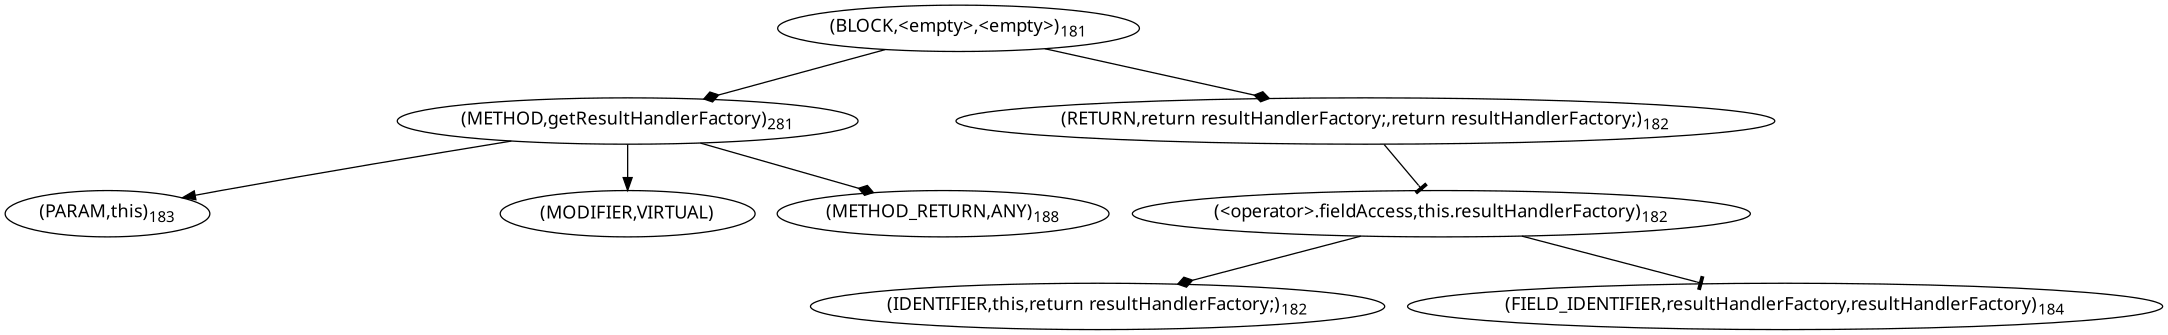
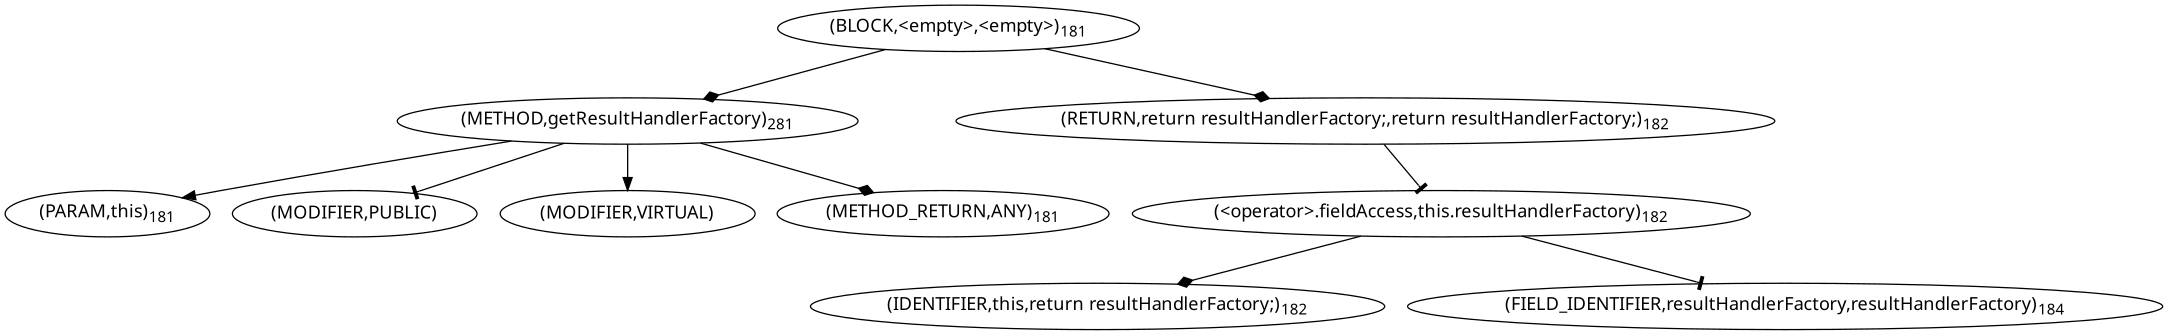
  digraph {
    fontname="Noto Sans"
    node [fontname="Noto Sans"]
    edge [arrowhead=diamond fontname="Noto Sans"]
    n1 [label=<(METHOD,getResultHandlerFactory)<SUB>281</SUB>>]
-   n2 [label=<(PARAM,this)<SUB>183</SUB>>]
+   n2 [label=<(PARAM,this)<SUB>181</SUB>>]
+   n3 [label=<(MODIFIER,PUBLIC)>]
    n4 [label=<(MODIFIER,VIRTUAL)>]
-   n5 [label=<(METHOD_RETURN,ANY)<SUB>188</SUB>>]
+   n5 [label=<(METHOD_RETURN,ANY)<SUB>181</SUB>>]
    n6 [label=<(BLOCK,&lt;empty&gt;,&lt;empty&gt;)<SUB>181</SUB>>]
    n7 [label=<(RETURN,return resultHandlerFactory;,return resultHandlerFactory;)<SUB>182</SUB>>]
    n8 [label=<(&lt;operator&gt;.fieldAccess,this.resultHandlerFactory)<SUB>182</SUB>>]
    n9 [label=<(IDENTIFIER,this,return resultHandlerFactory;)<SUB>182</SUB>>]
    n10 [label=<(FIELD_IDENTIFIER,resultHandlerFactory,resultHandlerFactory)<SUB>184</SUB>>]
    n1 -> n2 [arrowhead=normal]
+   n1 -> n3 [arrowhead=tee]
    n1 -> n4 [arrowhead=normal]
    n1 -> n5
    n6 -> n1
    n6 -> n7
    n7 -> n8 [arrowhead=tee]
    n8 -> n9
    n8 -> n10 [arrowhead=tee]
  }
